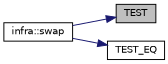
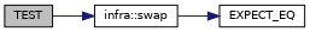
  digraph {
    rankdir=LR
    node [color=black fillcolor=white fontname=Helvetica fontsize=10 shape=record style=filled]
    edge [color=midnightblue fontname=Helvetica fontsize=10 labelfontname=Helvetica labelfontsize=10 style=solid]
    n1 [fillcolor=grey75 fontcolor=black height=0.2 label=TEST width=0.4]
    n2 [height=0.2 label="infra::swap" width=0.4]
-   n3 [height=0.2 label=TEST_EQ width=0.4]
-   n2 -> n1
+   n3 [height=0.2 label=EXPECT_EQ width=0.4]
+   n1 -> n2
    n2 -> n3
  }
